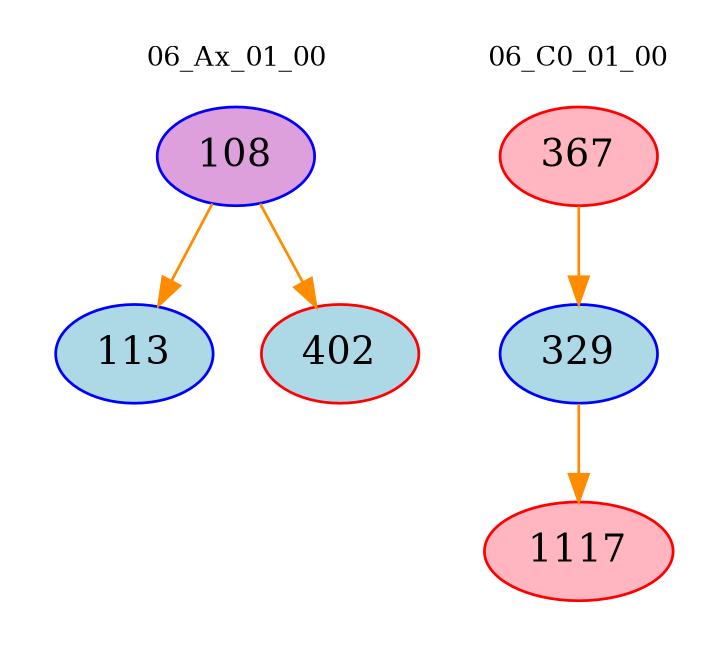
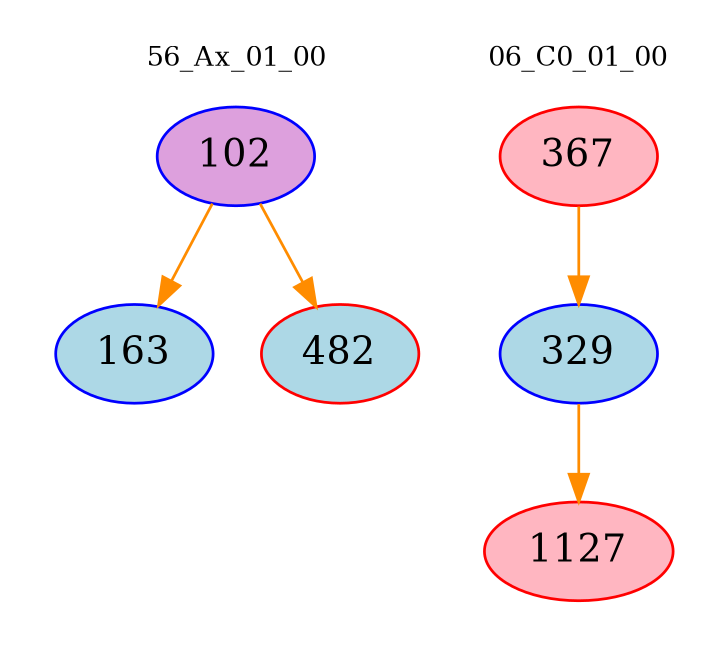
  digraph {
    node [color=blue fillcolor=lightblue style=filled]
    edge [color=darkorange]
-   n1 [label=113]
-   n2 [fillcolor=plum label=108]
-   n3 [color=red label=402]
+   n1 [label=163]
+   n2 [fillcolor=plum label=102]
+   n3 [color=red label=482]
    n4 [color=red fillcolor=lightpink label=367]
    n5 [label=329]
-   n6 [color=red fillcolor=lightpink label=1117]
+   n6 [color=red fillcolor=lightpink label=1127]
    subgraph cluster_1 {
      color=white
      fontsize=10
-     label="06_Ax_01_00"
+     label="56_Ax_01_00"
      n1
      n2
      n3
    }
    subgraph cluster_2 {
      color=white
      fontsize=10
      label="06_C0_01_00"
      n4
      n5
      n6
    }
    n2 -> n1
    n2 -> n3
    n4 -> n5
    n5 -> n6
  }
